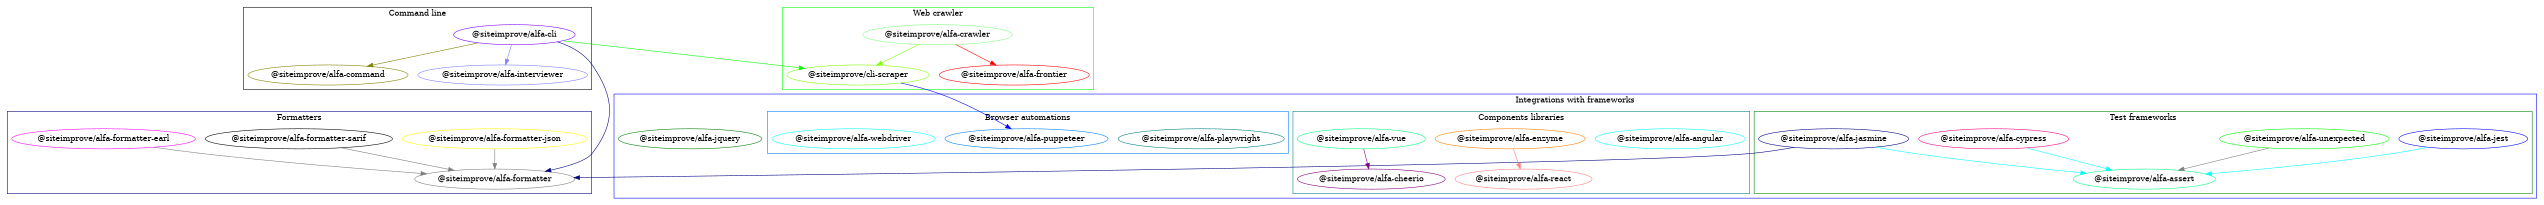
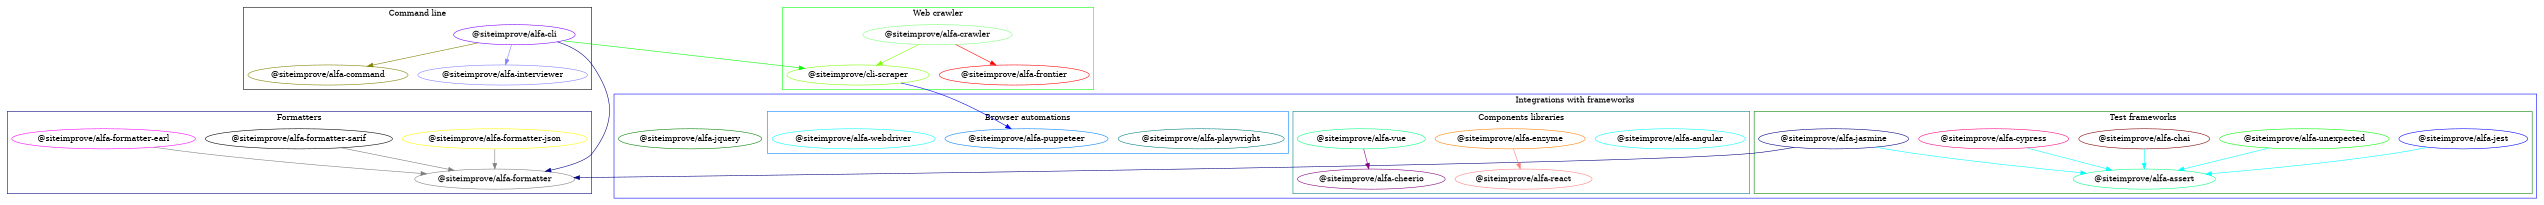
  digraph {
    compound=true
    node [color="#00ff7f"]
    edge [color="#00ffff"]
    n1 [color="#7f7f7f" label="@siteimprove/alfa-formatter"]
    n2 [color="#ff00ff" label="@siteimprove/alfa-formatter-earl"]
    n3 [color="#ffff00" label="@siteimprove/alfa-formatter-json"]
    n4 [color="#000000" label="@siteimprove/alfa-formatter-sarif"]
    n5 [color="#7f00ff" label="@siteimprove/alfa-cli"]
    n6 [color="#7f7f00" label="@siteimprove/alfa-command"]
    n7 [color="#7f7fff" label="@siteimprove/alfa-interviewer"]
    n8 [label="@siteimprove/alfa-assert"]
+   n9 [color="#7f0000" label="@siteimprove/alfa-chai"]
    n10 [color="#ff007f" label="@siteimprove/alfa-cypress"]
    n11 [color="#00007f" label="@siteimprove/alfa-jasmine"]
    n12 [color="#0000ff" label="@siteimprove/alfa-jest"]
    n13 [color="#00ff00" label="@siteimprove/alfa-unexpected"]
    n14 [color="#00ffff" label="@siteimprove/alfa-angular"]
    n15 [color="#7f007f" label="@siteimprove/alfa-cheerio"]
    n16 [color="#ff7f00" label="@siteimprove/alfa-enzyme"]
    n17 [color="#ff7f7f" label="@siteimprove/alfa-react"]
    n18 [label="@siteimprove/alfa-vue"]
    n19 [color="#007f7f" label="@siteimprove/alfa-playwright"]
    n20 [color="#007fff" label="@siteimprove/alfa-puppeteer"]
    n21 [color="#00ffff" label="@siteimprove/alfa-webdriver"]
    n22 [color="#007f00" label="@siteimprove/alfa-jquery"]
    n23 [color="#7fff7f" label="@siteimprove/alfa-crawler"]
    n24 [color="#ff0000" label="@siteimprove/alfa-frontier"]
    n25 [color="#7fff00" label="@siteimprove/cli-scraper"]
    subgraph cluster_1 {
      color="#00007f"
      label=Formatters
      n1
      n2
      n3
      n4
    }
    subgraph cluster_2 {
      color="#000000"
      label="Command line"
      n5
      n6
      n7
    }
    subgraph cluster_3 {
      color="#0000ff"
      label="Integrations with frameworks"
      n22
      subgraph cluster_4 {
        color="#007f00"
        label="Test frameworks"
        n8
+       n9
        n10
        n11
        n12
        n13
      }
      subgraph cluster_5 {
        color="#007f7f"
        label="Components libraries"
        n14
        n15
        n16
        n17
        n18
      }
      subgraph cluster_6 {
        color="#007fff"
        label="Browser automations"
        n19
        n20
        n21
      }
    }
    subgraph cluster_7 {
      color="#00ff00"
      label="Web crawler"
      n23
      n24
      n25
    }
    n2 -> n1 [color="#7f7f7f"]
    n3 -> n1 [color="#7f7f7f"]
    n4 -> n1 [color="#7f7f7f"]
    n5 -> n1 [color="#00007f"]
    n5 -> n6 [color="#7f7f00"]
    n5 -> n7 [color="#7f7fff"]
    n5 -> n25 [color="#00ff00"]
+   n9 -> n8
    n10 -> n8
    n11 -> n1 [color="#00007f"]
    n11 -> n8
    n12 -> n8
-   n13 -> n8 [color="#7f7f7f"]
+   n13 -> n8
    n16 -> n17 [color="#ff7f7f"]
    n18 -> n15 [color="#7f007f"]
    n23 -> n24 [color="#ff0000"]
    n23 -> n25 [color="#7fff00"]
    n25 -> n20 [color="#0000ff"]
  }
